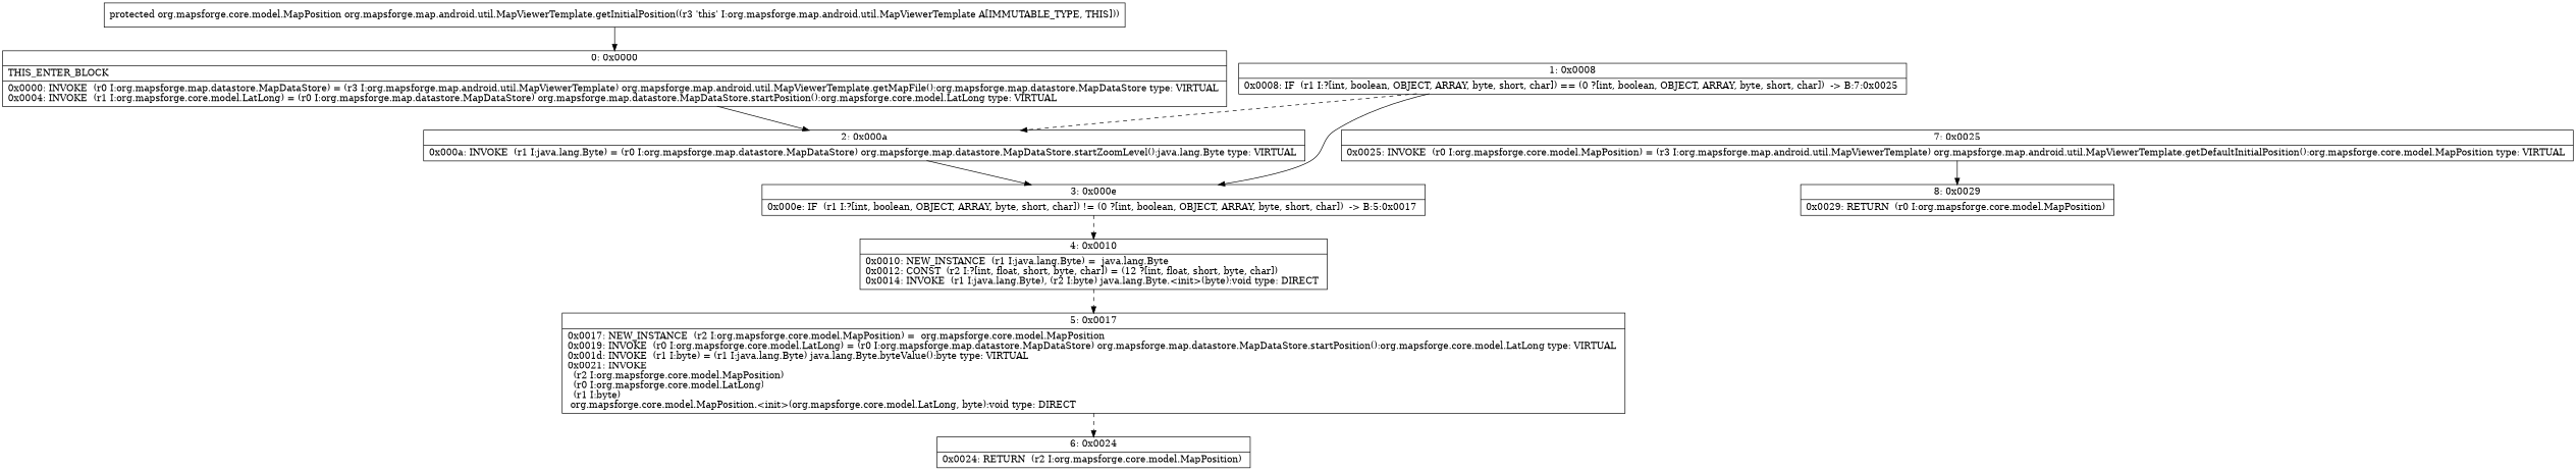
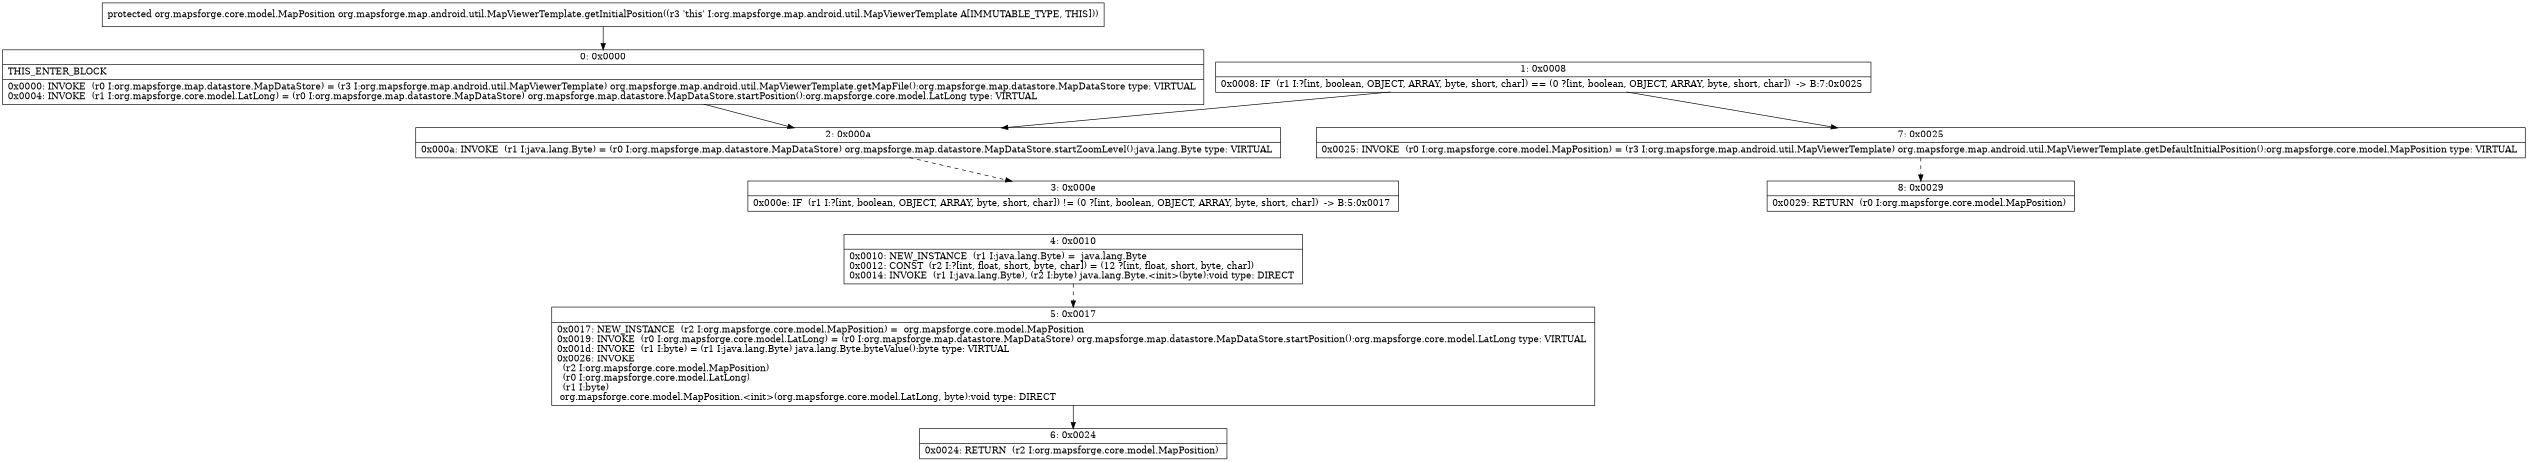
  digraph {
    node [shape=record]
    n1 [label="{0\:\ 0x0000|THIS_ENTER_BLOCK\l|0x0000: INVOKE  (r0 I:org.mapsforge.map.datastore.MapDataStore) = (r3 I:org.mapsforge.map.android.util.MapViewerTemplate) org.mapsforge.map.android.util.MapViewerTemplate.getMapFile():org.mapsforge.map.datastore.MapDataStore type: VIRTUAL \l0x0004: INVOKE  (r1 I:org.mapsforge.core.model.LatLong) = (r0 I:org.mapsforge.map.datastore.MapDataStore) org.mapsforge.map.datastore.MapDataStore.startPosition():org.mapsforge.core.model.LatLong type: VIRTUAL \l}"]
    n2 [label="{2\:\ 0x000a|0x000a: INVOKE  (r1 I:java.lang.Byte) = (r0 I:org.mapsforge.map.datastore.MapDataStore) org.mapsforge.map.datastore.MapDataStore.startZoomLevel():java.lang.Byte type: VIRTUAL \l}"]
    n3 [label="{1\:\ 0x0008|0x0008: IF  (r1 I:?[int, boolean, OBJECT, ARRAY, byte, short, char]) == (0 ?[int, boolean, OBJECT, ARRAY, byte, short, char])  \-\> B:7:0x0025 \l}"]
    n4 [label="{7\:\ 0x0025|0x0025: INVOKE  (r0 I:org.mapsforge.core.model.MapPosition) = (r3 I:org.mapsforge.map.android.util.MapViewerTemplate) org.mapsforge.map.android.util.MapViewerTemplate.getDefaultInitialPosition():org.mapsforge.core.model.MapPosition type: VIRTUAL \l}"]
    n5 [label="{3\:\ 0x000e|0x000e: IF  (r1 I:?[int, boolean, OBJECT, ARRAY, byte, short, char]) != (0 ?[int, boolean, OBJECT, ARRAY, byte, short, char])  \-\> B:5:0x0017 \l}"]
    n6 [label="{8\:\ 0x0029|0x0029: RETURN  (r0 I:org.mapsforge.core.model.MapPosition) \l}"]
    n7 [label="{4\:\ 0x0010|0x0010: NEW_INSTANCE  (r1 I:java.lang.Byte) =  java.lang.Byte \l0x0012: CONST  (r2 I:?[int, float, short, byte, char]) = (12 ?[int, float, short, byte, char]) \l0x0014: INVOKE  (r1 I:java.lang.Byte), (r2 I:byte) java.lang.Byte.\<init\>(byte):void type: DIRECT \l}"]
-   n8 [label="{5\:\ 0x0017|0x0017: NEW_INSTANCE  (r2 I:org.mapsforge.core.model.MapPosition) =  org.mapsforge.core.model.MapPosition \l0x0019: INVOKE  (r0 I:org.mapsforge.core.model.LatLong) = (r0 I:org.mapsforge.map.datastore.MapDataStore) org.mapsforge.map.datastore.MapDataStore.startPosition():org.mapsforge.core.model.LatLong type: VIRTUAL \l0x001d: INVOKE  (r1 I:byte) = (r1 I:java.lang.Byte) java.lang.Byte.byteValue():byte type: VIRTUAL \l0x0021: INVOKE  \l  (r2 I:org.mapsforge.core.model.MapPosition)\l  (r0 I:org.mapsforge.core.model.LatLong)\l  (r1 I:byte)\l org.mapsforge.core.model.MapPosition.\<init\>(org.mapsforge.core.model.LatLong, byte):void type: DIRECT \l}"]
+   n8 [label="{5\:\ 0x0017|0x0017: NEW_INSTANCE  (r2 I:org.mapsforge.core.model.MapPosition) =  org.mapsforge.core.model.MapPosition \l0x0019: INVOKE  (r0 I:org.mapsforge.core.model.LatLong) = (r0 I:org.mapsforge.map.datastore.MapDataStore) org.mapsforge.map.datastore.MapDataStore.startPosition():org.mapsforge.core.model.LatLong type: VIRTUAL \l0x001d: INVOKE  (r1 I:byte) = (r1 I:java.lang.Byte) java.lang.Byte.byteValue():byte type: VIRTUAL \l0x0026: INVOKE  \l  (r2 I:org.mapsforge.core.model.MapPosition)\l  (r0 I:org.mapsforge.core.model.LatLong)\l  (r1 I:byte)\l org.mapsforge.core.model.MapPosition.\<init\>(org.mapsforge.core.model.LatLong, byte):void type: DIRECT \l}"]
    n9 [label="{6\:\ 0x0024|0x0024: RETURN  (r2 I:org.mapsforge.core.model.MapPosition) \l}"]
    n10 [label="{protected org.mapsforge.core.model.MapPosition org.mapsforge.map.android.util.MapViewerTemplate.getInitialPosition((r3 'this' I:org.mapsforge.map.android.util.MapViewerTemplate A[IMMUTABLE_TYPE, THIS])) }"]
    n1 -> n2
-   n2 -> n5
-   n3 -> n2 [style=dashed]
-   n3 -> n5
-   n4 -> n6
-   n5 -> n7 [style=dashed]
+   n2 -> n5 [style=dashed]
+   n3 -> n2 [style=solid]
+   n3 -> n4
+   n4 -> n6 [style=dashed]
    n7 -> n8 [style=dashed]
-   n8 -> n9 [style=dashed]
+   n8 -> n9
    n10 -> n1
  }
